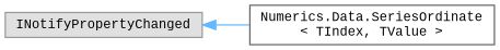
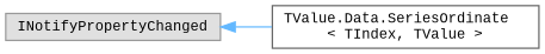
  digraph {
    rankdir=LR
    fontname="Liberation Mono"
    node [fontname="Liberation Mono" fontsize=10 shape=box style=filled]
    n1 [color=grey60 fillcolor="#E0E0E0" height=0.2 label=INotifyPropertyChanged width=0.4]
-   n2 [color=grey40 fillcolor=white height=0.2 label="Numerics.Data.SeriesOrdinate\l\< TIndex, TValue \>" width=0.4]
+   n2 [color=grey40 fillcolor=white height=0.2 label="TValue.Data.SeriesOrdinate\l\< TIndex, TValue \>" width=0.4]
    n1 -> n2 [color=steelblue1 dir=back fontname="Liberation Mono" fontsize=10 labelfontname=Helvetica labelfontsize=10 style=solid]
  }
